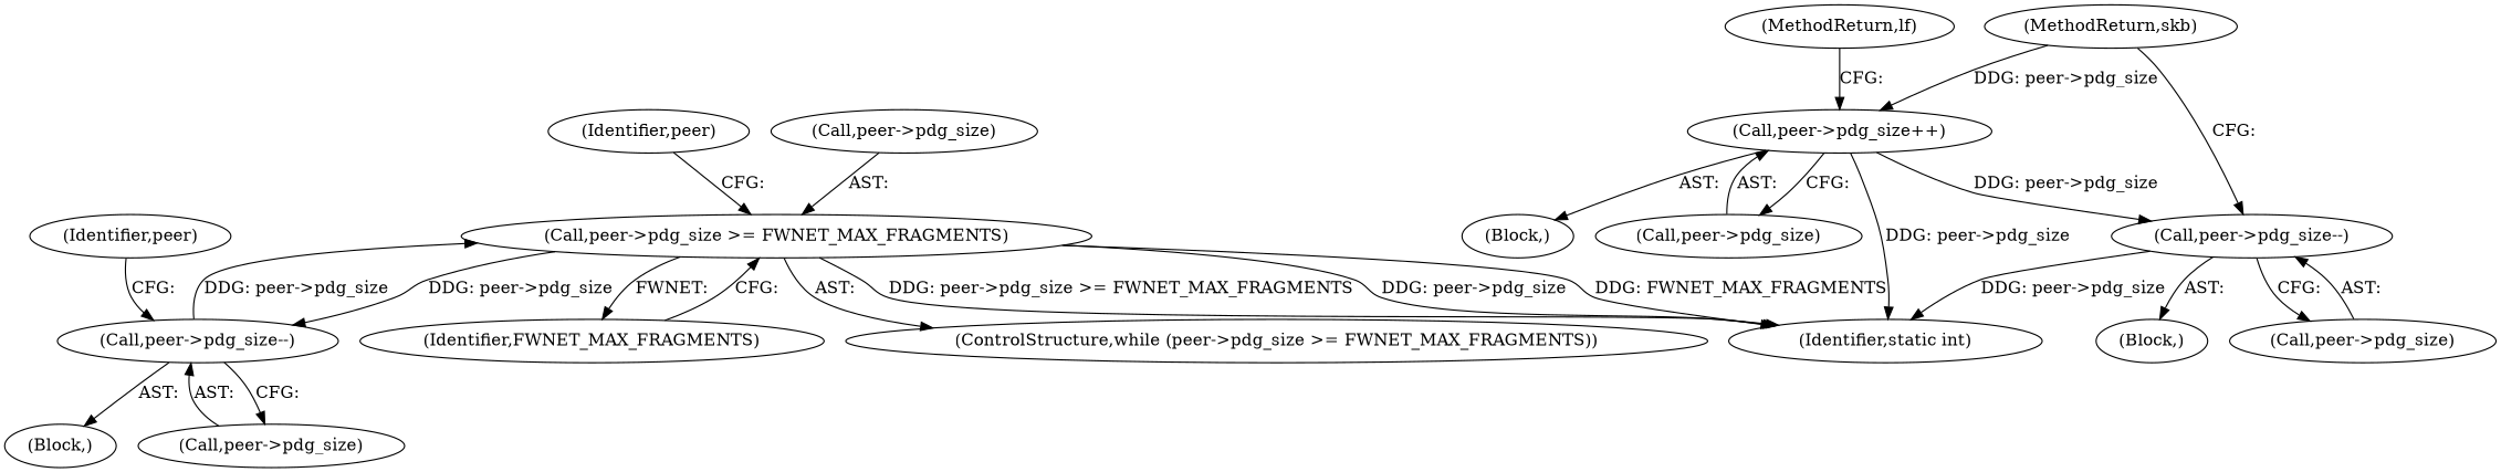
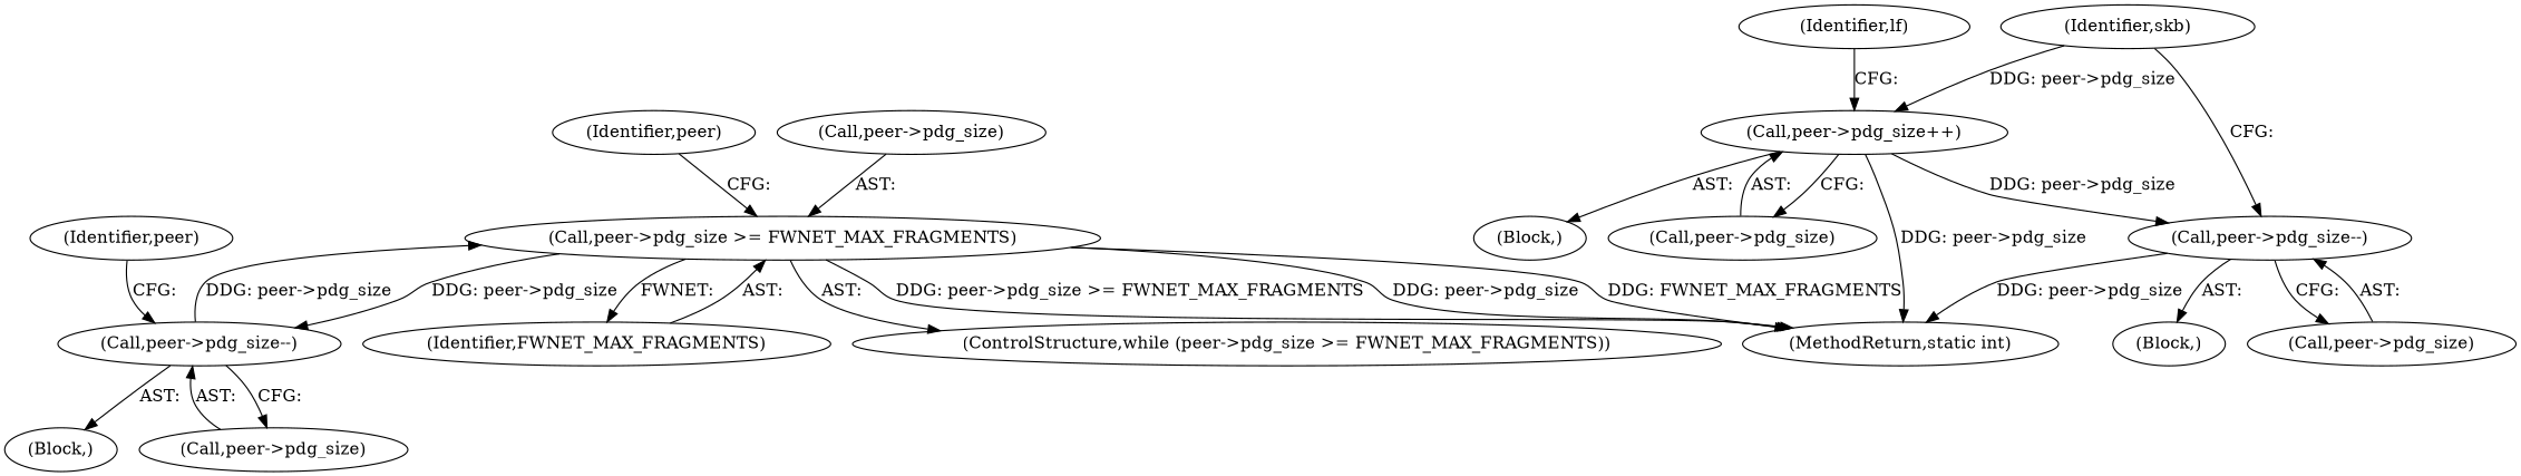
  digraph {
    n1 [label="(Call,peer->pdg_size--)"]
    n2 [label="(Block,)"]
-   n3 [label="(Identifier,static int)"]
+   n3 [label="(MethodReturn,static int)"]
    n4 [label="(Call,peer->pdg_size)"]
    n5 [label="(Call,peer->pdg_size++)"]
    n6 [label="(Call,peer->pdg_size)"]
    n7 [label="(Block,)"]
    n8 [label="(Call,peer->pdg_size >= FWNET_MAX_FRAGMENTS)"]
    n9 [label="(Call,peer->pdg_size--)"]
    n10 [label="(Identifier,FWNET_MAX_FRAGMENTS)"]
    n11 [label="(ControlStructure,while (peer->pdg_size >= FWNET_MAX_FRAGMENTS))"]
    n12 [label="(Block,)"]
    n13 [label="(Call,peer->pdg_size)"]
-   n14 [label="(MethodReturn,skb)"]
-   n15 [label="(MethodReturn,lf)"]
+   n14 [label="(Identifier,skb)"]
+   n15 [label="(Identifier,lf)"]
    n16 [label="(Call,peer->pdg_size)"]
    n17 [label="(Identifier,peer)"]
    n18 [label="(Identifier,peer)"]
    n1 -> n2 [label="AST: "]
    n1 -> n3 [label="DDG: peer->pdg_size"]
    n1 -> n4 [label="CFG: "]
    n4 -> n1 [label="AST: "]
    n5 -> n1 [label="DDG: peer->pdg_size"]
    n5 -> n3 [label="DDG: peer->pdg_size"]
    n5 -> n6 [label="CFG: "]
    n5 -> n7 [label="AST: "]
    n6 -> n5 [label="AST: "]
    n8 -> n3 [label="DDG: peer->pdg_size >= FWNET_MAX_FRAGMENTS"]
    n8 -> n3 [label="DDG: peer->pdg_size"]
    n8 -> n3 [label="DDG: FWNET_MAX_FRAGMENTS"]
    n8 -> n9 [label="DDG: peer->pdg_size"]
    n8 -> n10 [label="FWNET: "]
    n8 -> n11 [label="AST: "]
    n9 -> n8 [label="DDG: peer->pdg_size"]
    n9 -> n12 [label="AST: "]
    n9 -> n13 [label="CFG: "]
-   n10 -> n8 [label="CFG: "]
+   n10 -> n8 [label="AST: "]
    n13 -> n9 [label="AST: "]
    n14 -> n1 [label="CFG: "]
    n14 -> n5 [label="DDG: peer->pdg_size"]
    n15 -> n5 [label="CFG: "]
    n16 -> n8 [label="AST: "]
    n17 -> n8 [label="CFG: "]
    n18 -> n9 [label="CFG: "]
  }
